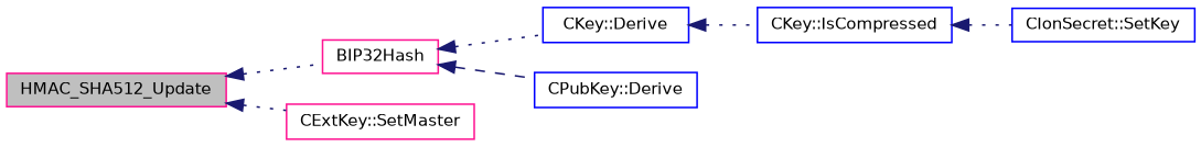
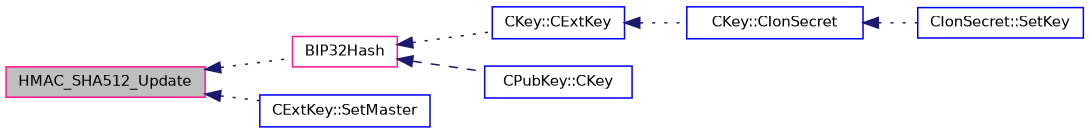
  digraph {
    rankdir=LR
    node [color=blue fillcolor=white fontname=Helvetica fontsize=10 shape=record style=filled]
    edge [color=midnightblue dir=back fontname=Helvetica fontsize=10 labelfontname=Helvetica labelfontsize=10 style=dotted]
    n1 [color=deeppink fillcolor=grey75 fontcolor=black height=0.2 label=HMAC_SHA512_Update width=0.4]
    n2 [color=deeppink height=0.2 label=BIP32Hash width=0.4]
-   n3 [color=deeppink height=0.2 label="CExtKey::SetMaster" width=0.4]
-   n4 [height=0.2 label="CKey::Derive" width=0.4]
-   n5 [height=0.2 label="CPubKey::Derive" width=0.4]
-   n6 [height=0.2 label="CKey::IsCompressed" width=0.4]
+   n3 [height=0.2 label="CExtKey::SetMaster" width=0.4]
+   n4 [height=0.2 label="CKey::CExtKey" width=0.4]
+   n5 [height=0.2 label="CPubKey::CKey" width=0.4]
+   n6 [height=0.2 label="CKey::CIonSecret" width=0.4]
    n7 [height=0.2 label="CIonSecret::SetKey" width=0.4]
    n1 -> n2
    n1 -> n3
    n2 -> n4
    n2 -> n5 [style=dashed]
    n4 -> n6
    n6 -> n7
  }
